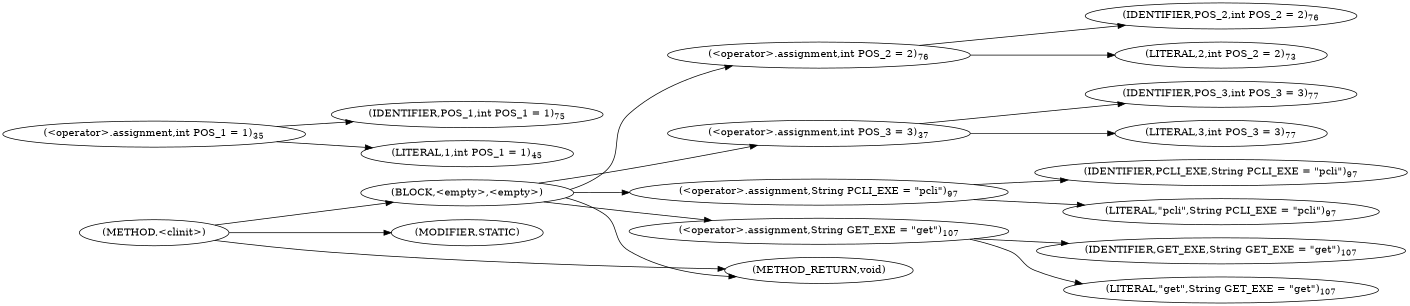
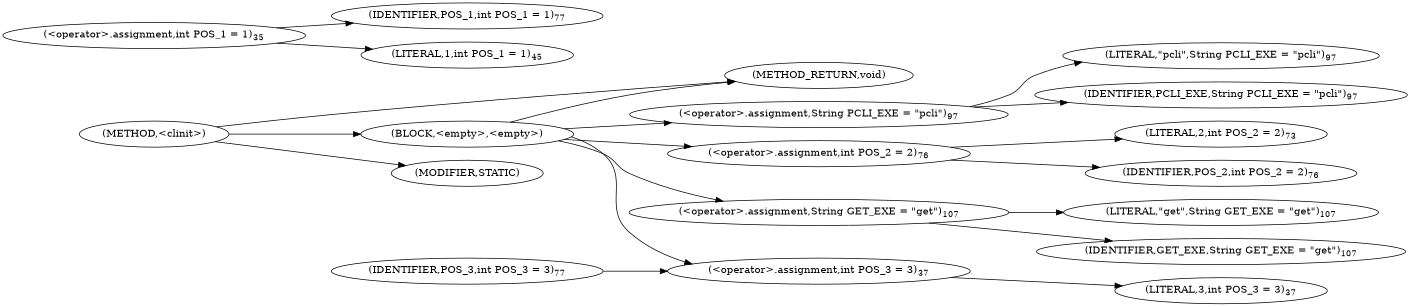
  digraph {
    rankdir=LR
    n1 [label=<(METHOD,&lt;clinit&gt;)>]
    n2 [label=<(BLOCK,&lt;empty&gt;,&lt;empty&gt;)>]
    n3 [label=<(MODIFIER,STATIC)>]
    n4 [label=<(METHOD_RETURN,void)>]
    n5 [label=<(&lt;operator&gt;.assignment,int POS_2 = 2)<SUB>76</SUB>>]
    n6 [label=<(&lt;operator&gt;.assignment,int POS_3 = 3)<SUB>37</SUB>>]
    n7 [label=<(&lt;operator&gt;.assignment,String PCLI_EXE = &quot;pcli&quot;)<SUB>97</SUB>>]
    n8 [label=<(&lt;operator&gt;.assignment,String GET_EXE = &quot;get&quot;)<SUB>107</SUB>>]
    n9 [label=<(&lt;operator&gt;.assignment,int POS_1 = 1)<SUB>35</SUB>>]
-   n10 [label=<(IDENTIFIER,POS_1,int POS_1 = 1)<SUB>75</SUB>>]
+   n10 [label=<(IDENTIFIER,POS_1,int POS_1 = 1)<SUB>77</SUB>>]
    n11 [label=<(LITERAL,1,int POS_1 = 1)<SUB>45</SUB>>]
    n12 [label=<(IDENTIFIER,POS_2,int POS_2 = 2)<SUB>76</SUB>>]
    n13 [label=<(LITERAL,2,int POS_2 = 2)<SUB>73</SUB>>]
    n14 [label=<(IDENTIFIER,POS_3,int POS_3 = 3)<SUB>77</SUB>>]
-   n15 [label=<(LITERAL,3,int POS_3 = 3)<SUB>77</SUB>>]
+   n15 [label=<(LITERAL,3,int POS_3 = 3)<SUB>37</SUB>>]
    n16 [label=<(IDENTIFIER,PCLI_EXE,String PCLI_EXE = &quot;pcli&quot;)<SUB>97</SUB>>]
    n17 [label=<(LITERAL,&quot;pcli&quot;,String PCLI_EXE = &quot;pcli&quot;)<SUB>97</SUB>>]
    n18 [label=<(IDENTIFIER,GET_EXE,String GET_EXE = &quot;get&quot;)<SUB>107</SUB>>]
    n19 [label=<(LITERAL,&quot;get&quot;,String GET_EXE = &quot;get&quot;)<SUB>107</SUB>>]
    n1 -> n2
    n1 -> n3
    n1 -> n4
    n2 -> n4
    n2 -> n5
    n2 -> n6
    n2 -> n7
    n2 -> n8
    n5 -> n12
    n5 -> n13
-   n6 -> n14
+   n14 -> n6
    n6 -> n15
    n7 -> n16
    n7 -> n17
    n8 -> n18
    n8 -> n19
    n9 -> n10
    n9 -> n11
  }
